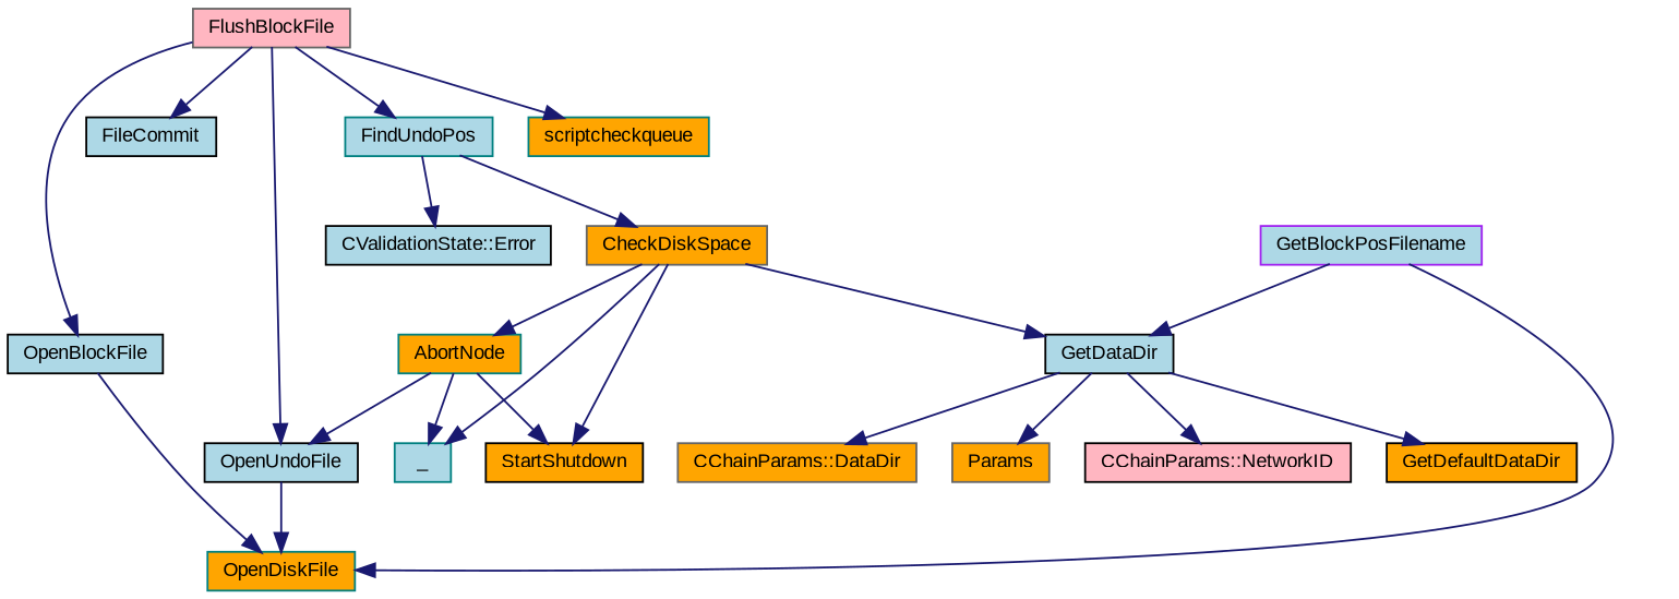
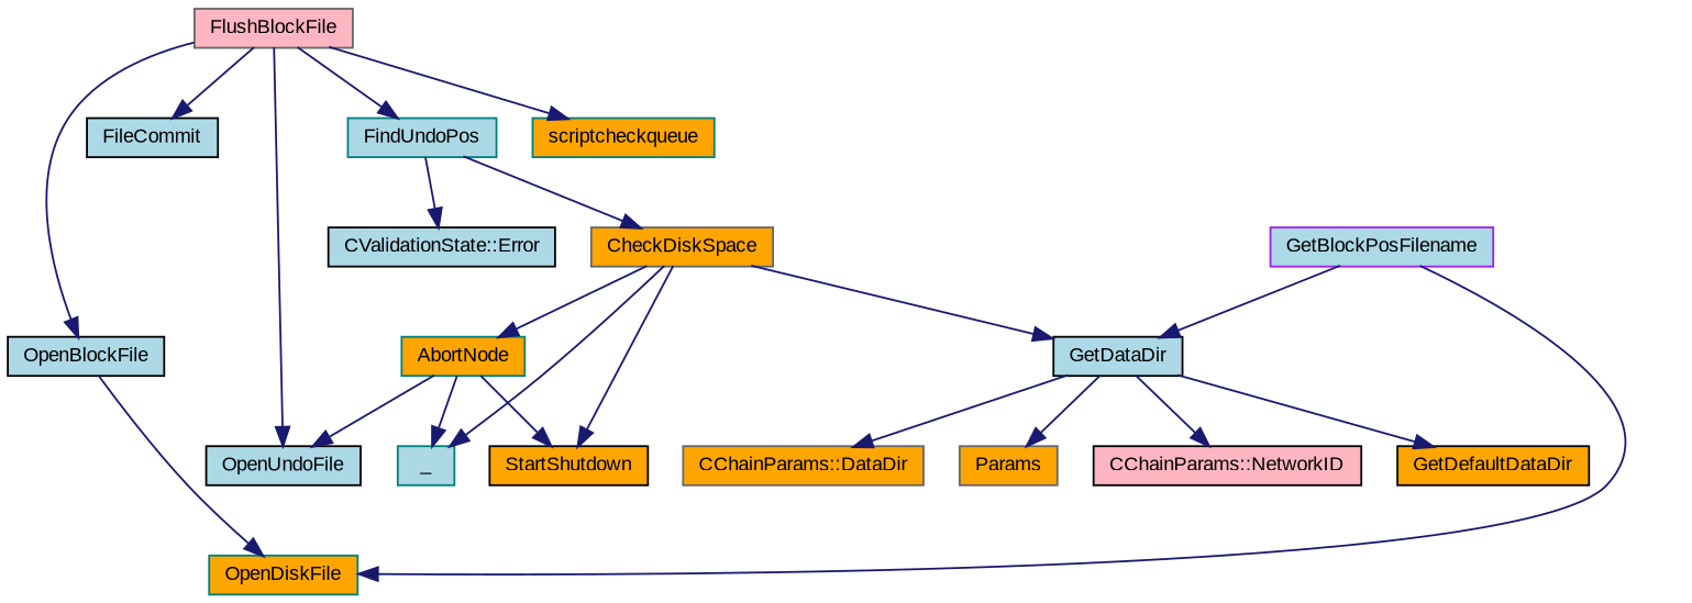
  digraph {
    fontname="Liberation Sans"
    rankdir=TB
    node [color=black fillcolor=lightblue fontname="Liberation Sans" fontsize=10 shape=record style=filled]
    edge [color=midnightblue fontname="Liberation Sans" fontsize=10 labelfontname=Helvetica labelfontsize=10 style=solid]
    n1 [color=gray40 fillcolor=lightpink fontcolor=black height=0.2 label=FlushBlockFile width=0.4]
    n2 [height=0.2 label=OpenBlockFile width=0.4]
    n3 [height=0.2 label=FileCommit width=0.4]
    n4 [height=0.2 label=OpenUndoFile width=0.4]
    n5 [color=teal height=0.2 label=FindUndoPos width=0.4]
    n6 [color=teal fillcolor=orange height=0.2 label=scriptcheckqueue width=0.4]
    n7 [color=teal fillcolor=orange height=0.2 label=OpenDiskFile width=0.4]
    n8 [color=gray40 fillcolor=orange height=0.2 label=CheckDiskSpace width=0.4]
    n9 [height=0.2 label="CValidationState::Error" width=0.4]
    n10 [color=purple height=0.2 label=GetBlockPosFilename width=0.4]
    n11 [height=0.2 label=GetDataDir width=0.4]
    n12 [color=gray40 fillcolor=orange height=0.2 label=Params width=0.4]
    n13 [fillcolor=lightpink height=0.2 label="CChainParams::NetworkID" width=0.4]
    n14 [fillcolor=orange height=0.2 label=GetDefaultDataDir width=0.4]
    n15 [color=gray40 fillcolor=orange height=0.2 label="CChainParams::DataDir" width=0.4]
    n16 [color=teal height=0.2 label=_ width=0.4]
    n17 [fillcolor=orange height=0.2 label=StartShutdown width=0.4]
    n18 [color=teal fillcolor=orange height=0.2 label=AbortNode width=0.4]
    n1 -> n2
    n1 -> n3
    n1 -> n4
    n1 -> n5
    n1 -> n6
    n2 -> n7
-   n4 -> n7
    n5 -> n8
    n5 -> n9
    n8 -> n11
    n8 -> n16
    n8 -> n17
    n8 -> n18
    n10 -> n7
    n10 -> n11
    n11 -> n12
    n11 -> n13
    n11 -> n14
    n11 -> n15
    n18 -> n4
    n18 -> n16
    n18 -> n17
  }
